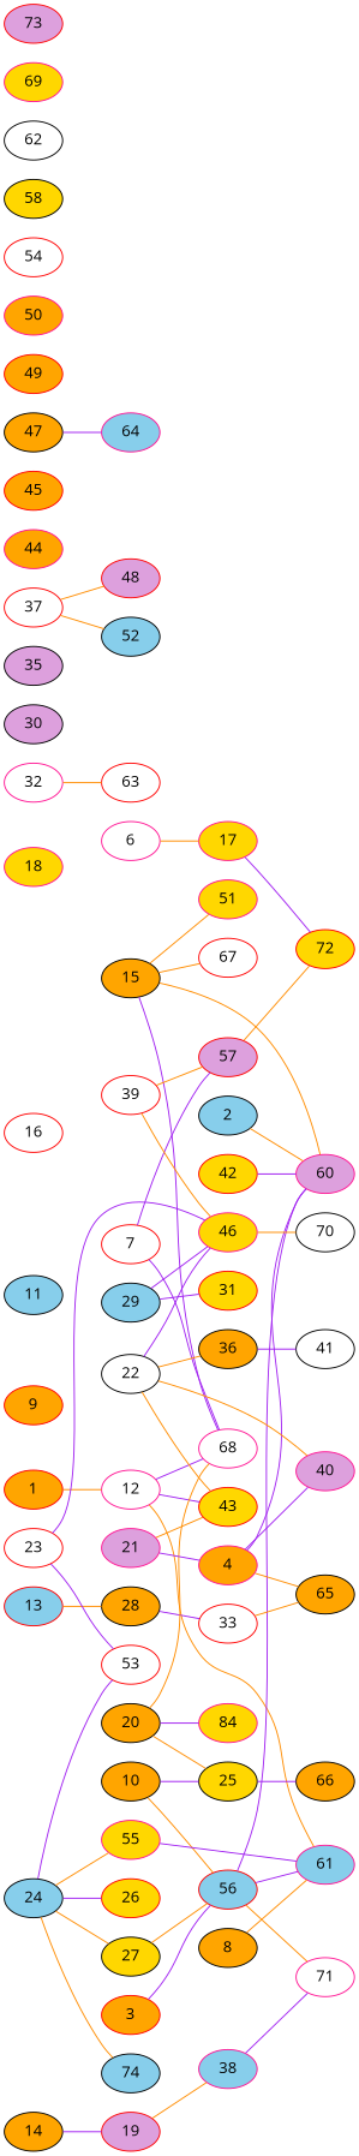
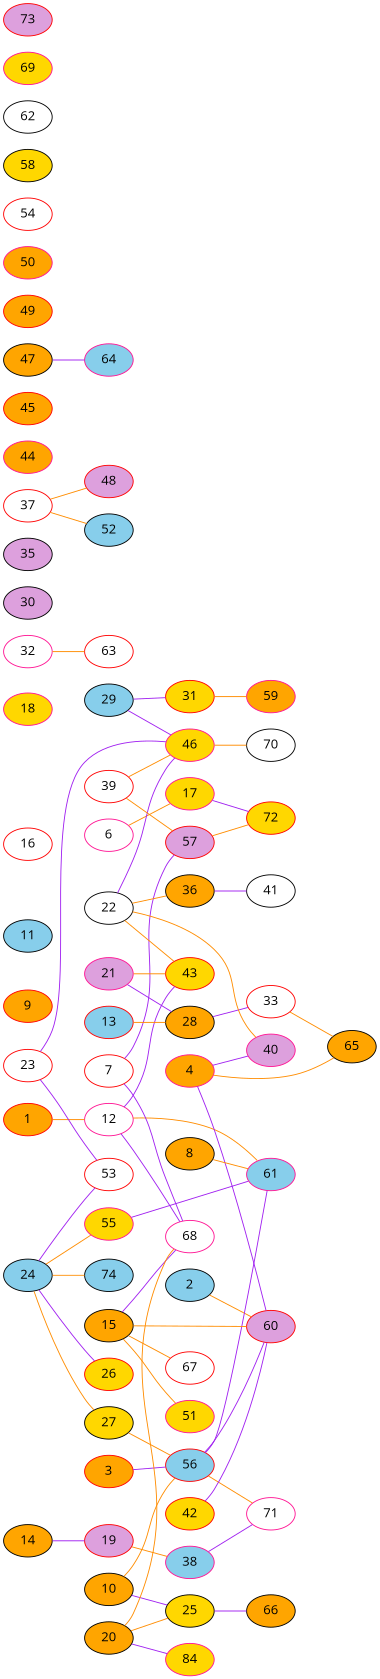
  graph {
    fontname="Open Sans"
    rankdir=LR
    node [color=red fillcolor=white fontname="Open Sans" style=filled]
    edge [color=darkorange fontname="Open Sans"]
    12 [color=deeppink]
    1 [fillcolor=orange]
    68 [color=deeppink]
    61 [color=deeppink fillcolor=skyblue]
    43 [fillcolor=gold]
    2 [color=black fillcolor=skyblue]
-   60 [color=deeppink fillcolor=plum]
+   60 [fillcolor=plum]
    56 [fillcolor=skyblue]
    3 [fillcolor=orange]
    71 [color=deeppink]
    4 [color=deeppink fillcolor=orange]
    40 [color=deeppink fillcolor=plum]
    65 [color=black fillcolor=orange]
    6 [color=deeppink]
    17 [color=deeppink fillcolor=gold]
    72 [fillcolor=gold]
    7
    57 [fillcolor=plum]
    8 [color=black fillcolor=orange]
    9 [fillcolor=orange]
    10 [color=black fillcolor=orange]
    25 [color=black fillcolor=gold]
    66 [color=black fillcolor=orange]
    11 [color=black fillcolor=skyblue]
    13 [fillcolor=skyblue]
    28 [color=black fillcolor=orange]
    33
    14 [color=black fillcolor=orange]
    19 [fillcolor=plum]
    38 [color=deeppink fillcolor=skyblue]
    15 [color=black fillcolor=orange]
    51 [color=deeppink fillcolor=gold]
    67
    16
    18 [color=deeppink fillcolor=gold]
    20 [color=black fillcolor=orange]
    n37 [color=deeppink fillcolor=gold label=84]
    21 [color=deeppink fillcolor=plum]
    22 [color=black]
    36 [color=black fillcolor=orange]
    46 [color=deeppink fillcolor=gold]
    41 [color=black]
    70 [color=black]
    23
    53
    24 [color=black fillcolor=skyblue]
    26 [fillcolor=gold]
    27 [color=black fillcolor=gold]
    55 [color=deeppink fillcolor=gold]
    74 [color=black fillcolor=skyblue]
    63
    29 [color=black fillcolor=skyblue]
    31 [fillcolor=gold]
+   59 [color=deeppink fillcolor=orange]
    30 [color=black fillcolor=plum]
    32 [color=deeppink]
    35 [color=black fillcolor=plum]
    37
    48 [fillcolor=plum]
    52 [color=black fillcolor=skyblue]
    39
    42 [fillcolor=gold]
    44 [color=deeppink fillcolor=orange]
    45 [fillcolor=orange]
    47 [color=black fillcolor=orange]
    64 [color=deeppink fillcolor=skyblue]
    49 [fillcolor=orange]
    50 [color=deeppink fillcolor=orange]
    54
    58 [color=black fillcolor=gold]
    62 [color=black]
    69 [color=deeppink fillcolor=gold]
    73 [fillcolor=plum]
    12 -- 68 [color=purple]
    12 -- 61
    12 -- 43 [color=purple]
    1 -- 12
    2 -- 60
    56 -- 61 [color=purple]
    56 -- 60 [color=purple]
    56 -- 71
    3 -- 56 [color=purple]
    4 -- 60 [color=purple]
    4 -- 40 [color=purple]
    4 -- 65
    6 -- 17
    17 -- 72 [color=purple]
    7 -- 68 [color=purple]
    7 -- 57 [color=purple]
    57 -- 72
    8 -- 61
    10 -- 56
    10 -- 25 [color=purple]
    25 -- 66 [color=purple]
    13 -- 28
    28 -- 33 [color=purple]
    33 -- 65
    14 -- 19 [color=purple]
    19 -- 38
    38 -- 71 [color=purple]
    15 -- 68 [color=purple]
    15 -- 60
    15 -- 51
    15 -- 67
    20 -- 68
    20 -- 25
    20 -- n37 [color=purple]
    21 -- 43
-   21 -- 4 [color=purple]
+   21 -- 28 [color=purple]
    22 -- 43
    22 -- 40
    22 -- 36
    22 -- 46 [color=purple]
    36 -- 41 [color=purple]
    46 -- 70
    23 -- 46 [color=purple]
    23 -- 53 [color=purple]
    24 -- 53 [color=purple]
    24 -- 26 [color=purple]
    24 -- 27
    24 -- 55
    24 -- 74
    27 -- 56
    55 -- 61 [color=purple]
    29 -- 46 [color=purple]
    29 -- 31 [color=purple]
+   31 -- 59
    32 -- 63
    37 -- 48
    37 -- 52
    39 -- 57
    39 -- 46
    42 -- 60 [color=purple]
    47 -- 64 [color=purple]
  }
